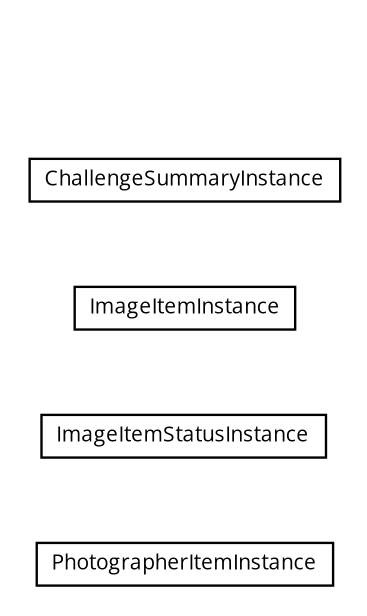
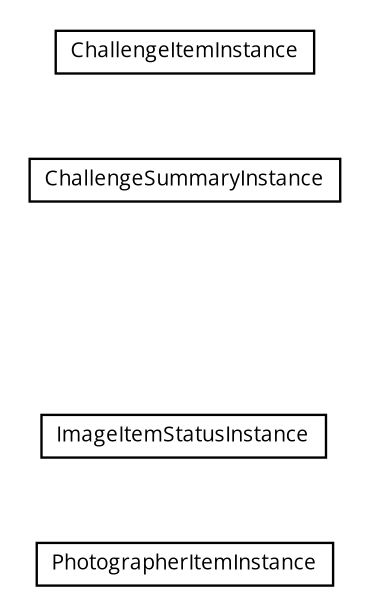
  digraph {
    rankdir=LR
    fontname="Open Sans"
    node [fontcolor=black fontname="Open Sans" fontsize=9.0 shape=plaintext]
    n1 [label=<<table border="0" cellborder="1" cellspacing="0" cellpadding="2" port="p" href="./PhotographerItemInstance.html"> 		<tr><td><table border="0" cellspacing="0" cellpadding="1"> 			<tr><td> PhotographerItemInstance </td></tr> 		</table></td></tr> 		</table>>]
    n2 [label=<<table border="0" cellborder="1" cellspacing="0" cellpadding="2" port="p" href="./ImageItemStatusInstance.html"> 		<tr><td><table border="0" cellspacing="0" cellpadding="1"> 			<tr><td> ImageItemStatusInstance </td></tr> 		</table></td></tr> 		</table>>]
-   n3 [label=<<table border="0" cellborder="1" cellspacing="0" cellpadding="2" port="p" href="./ImageItemInstance.html"> 		<tr><td><table border="0" cellspacing="0" cellpadding="1"> 			<tr><td> ImageItemInstance </td></tr> 		</table></td></tr> 		</table>>]
    n4 [label=<<table border="0" cellborder="1" cellspacing="0" cellpadding="2" port="p" href="./ChallengeSummaryInstance.html"> 		<tr><td><table border="0" cellspacing="0" cellpadding="1"> 			<tr><td> ChallengeSummaryInstance </td></tr> 		</table></td></tr> 		</table>>]
+   n5 [label=<<table border="0" cellborder="1" cellspacing="0" cellpadding="2" port="p" href="./ChallengeItemInstance.html"> 		<tr><td><table border="0" cellspacing="0" cellpadding="1"> 			<tr><td> ChallengeItemInstance </td></tr> 		</table></td></tr> 		</table>>]
  }
